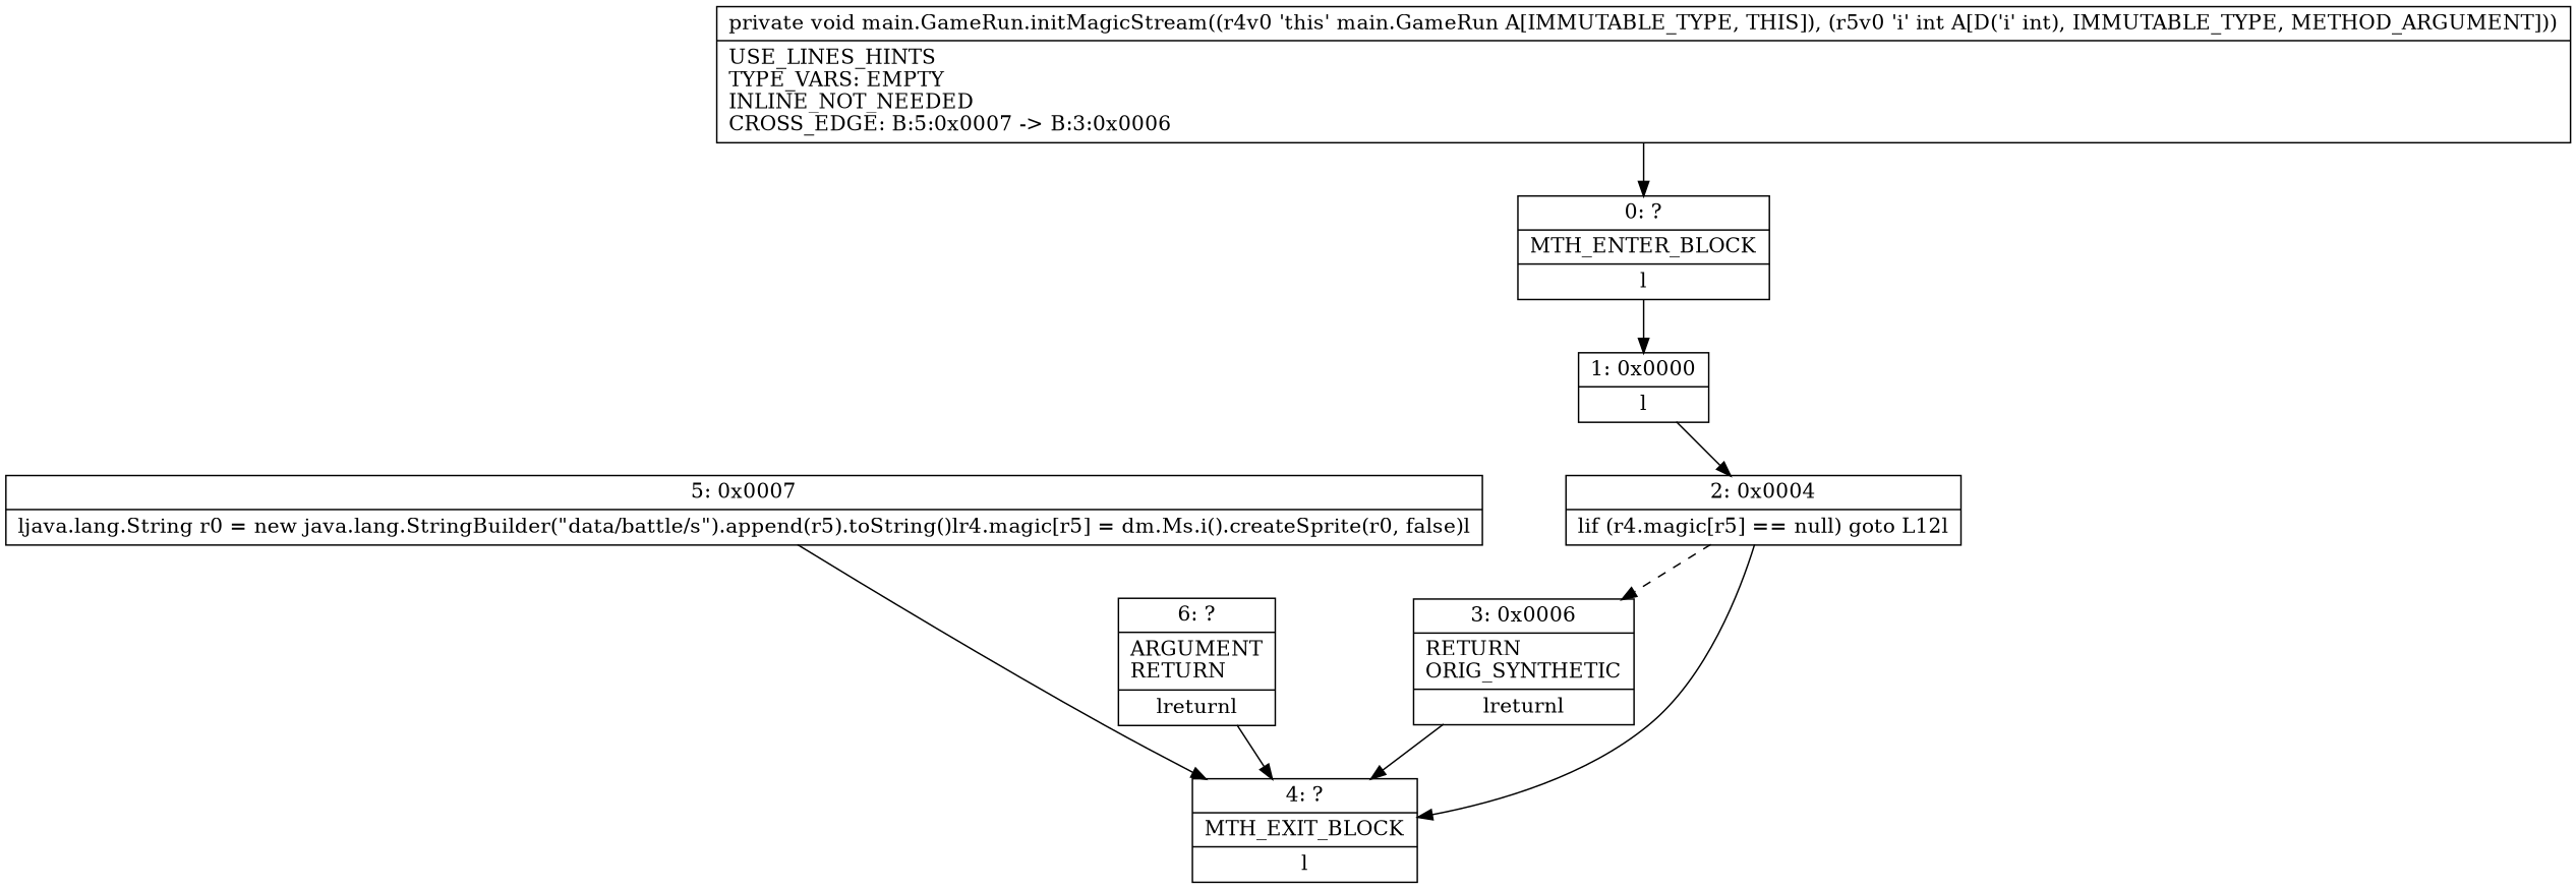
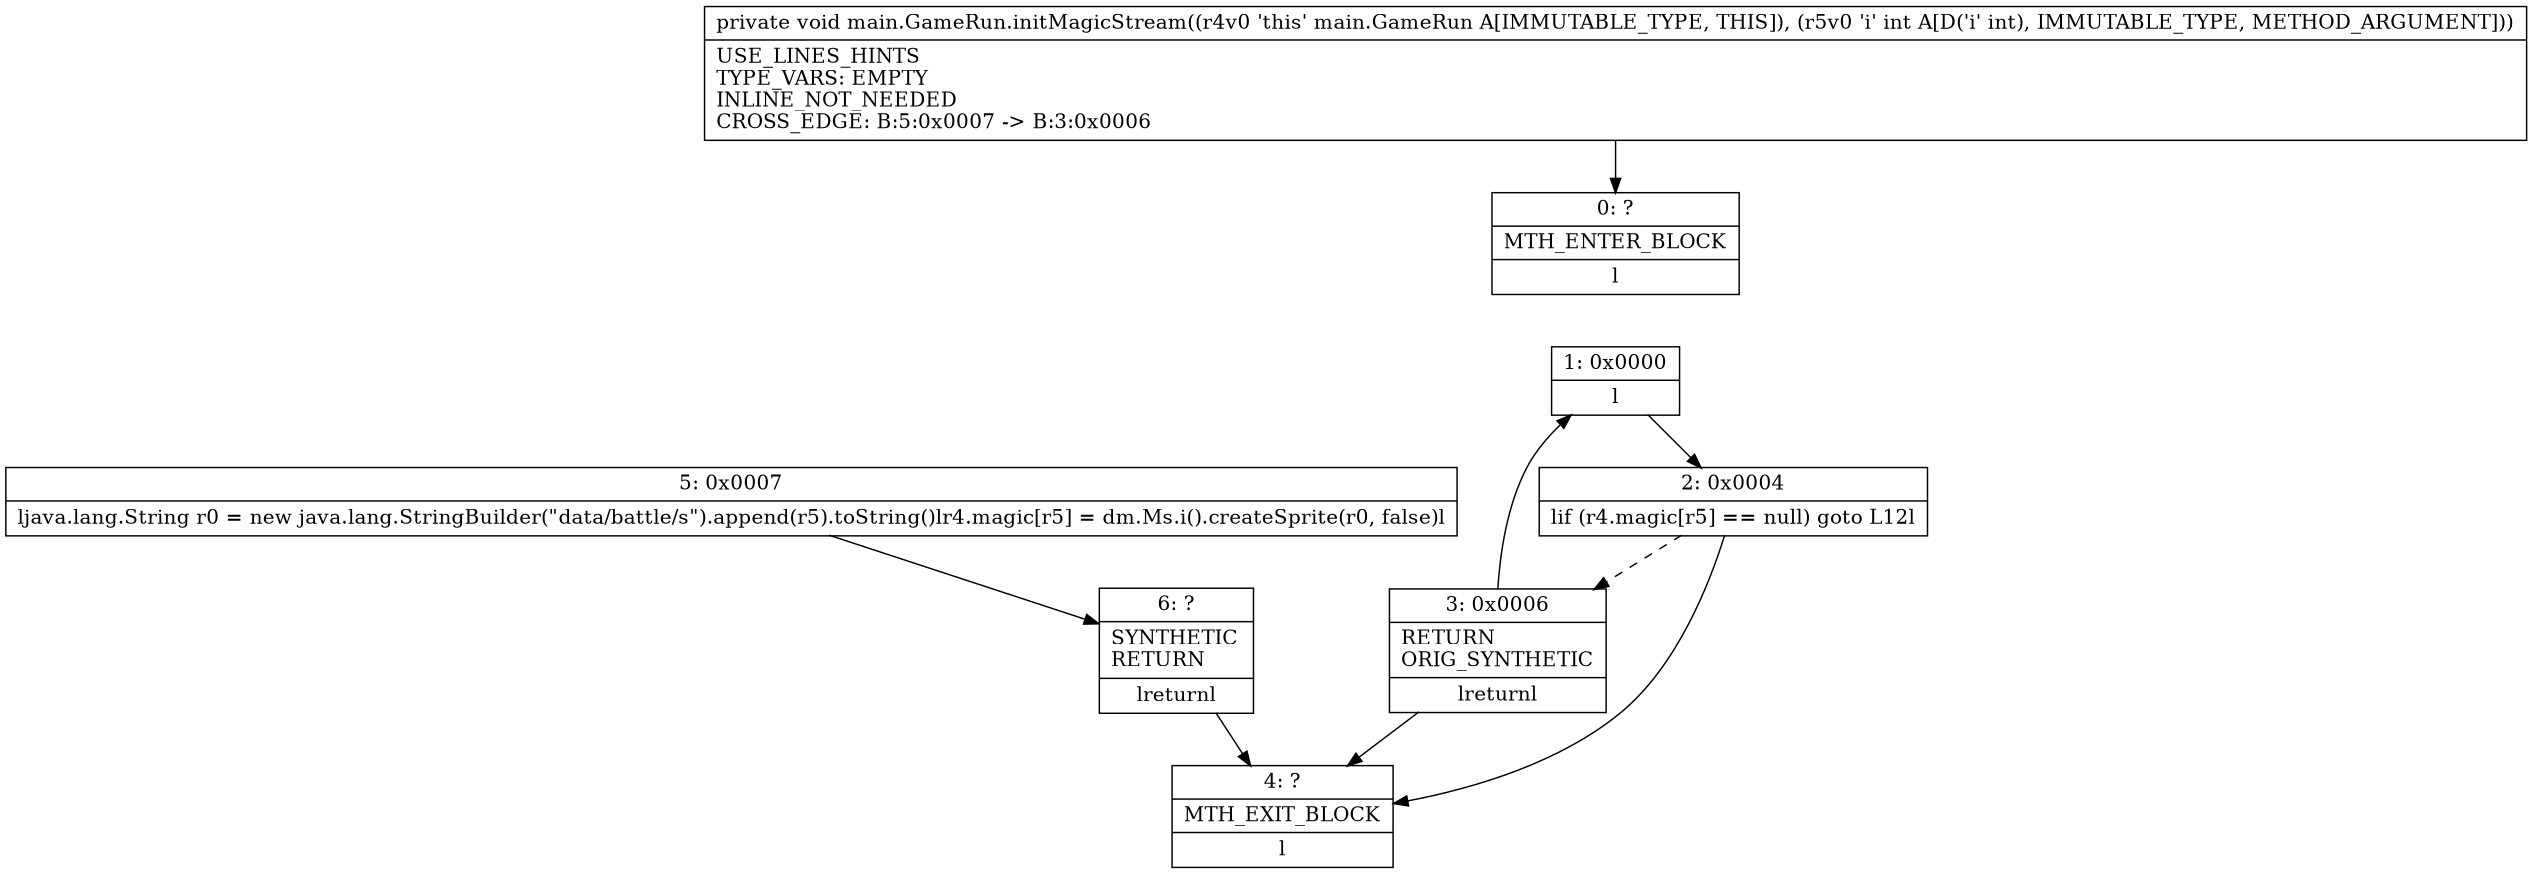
  digraph {
    node [shape=record]
    n1 [label="{0\:\ ?|MTH_ENTER_BLOCK\l|l}"]
    n2 [label="{1\:\ 0x0000|l}"]
    n3 [label="{2\:\ 0x0004|lif (r4.magic[r5] == null) goto L12l}"]
    n4 [label="{3\:\ 0x0006|RETURN\lORIG_SYNTHETIC\l|lreturnl}"]
    n5 [label="{4\:\ ?|MTH_EXIT_BLOCK\l|l}"]
    n6 [label="{5\:\ 0x0007|ljava.lang.String r0 = new java.lang.StringBuilder(\"data\/battle\/s\").append(r5).toString()lr4.magic[r5] = dm.Ms.i().createSprite(r0, false)l}"]
-   n7 [label="{6\:\ ?|ARGUMENT\lRETURN\l|lreturnl}"]
+   n7 [label="{6\:\ ?|SYNTHETIC\lRETURN\l|lreturnl}"]
    n8 [label="{private void main.GameRun.initMagicStream((r4v0 'this' main.GameRun A[IMMUTABLE_TYPE, THIS]), (r5v0 'i' int A[D('i' int), IMMUTABLE_TYPE, METHOD_ARGUMENT]))  | USE_LINES_HINTS\lTYPE_VARS: EMPTY\lINLINE_NOT_NEEDED\lCROSS_EDGE: B:5:0x0007 \-\> B:3:0x0006\l}"]
-   n1 -> n2
+   n4 -> n2
    n2 -> n3
    n3 -> n4 [style=dashed]
    n3 -> n5
    n4 -> n5
-   n6 -> n5
+   n6 -> n7
    n7 -> n5
    n8 -> n1
  }
